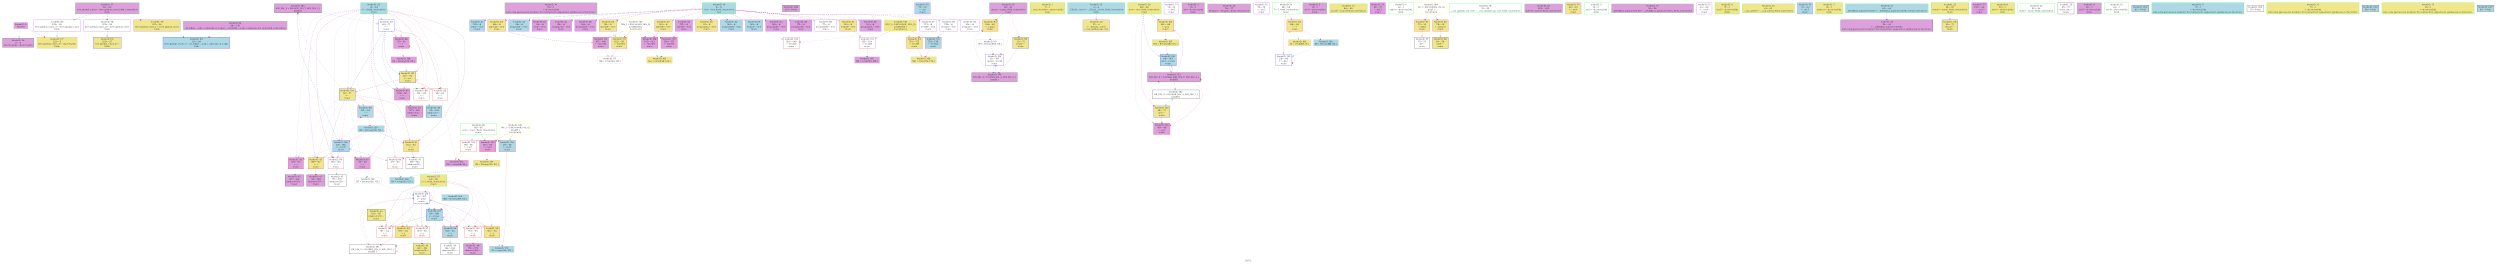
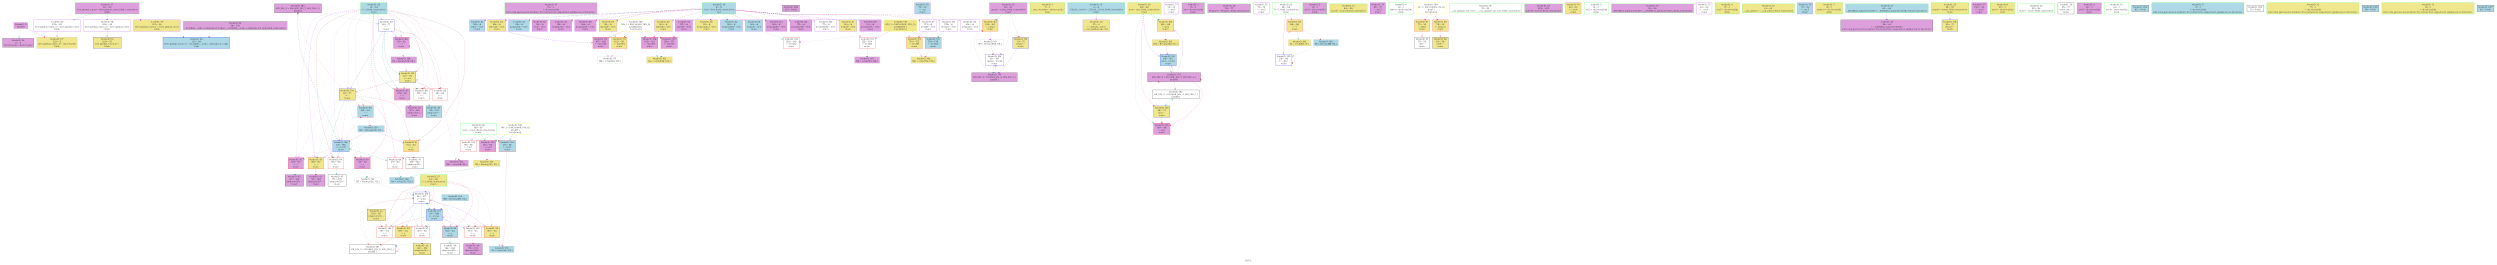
  digraph {
    fontname=Montserrat
    label=SVFG
    node [color=red fillcolor=khaki fontname=Montserrat shape=record style=filled]
    edge [arrowhead=onormal color=brown fontname=Montserrat style=dotted]
    n1 [color=grey fillcolor=plum label="{NodeID: 0\nNullPtr}"]
    n2 [color=black fillcolor=plum label="{NodeID: 34\n2\<--3\ndummyVal\<--dummyVal\n}"]
    n3 [color=blue label="{NodeID: 117\n222\<--3\nllvm.global_ctors_2\<--dummyVal\nGlob }" style="dotted,filled"]
    n4 [color=black fillcolor=plum label="{NodeID: 180\nMR_10V_2 = PHI(MR_10V_7, MR_10V_1, )\npts\{63 \}\n}"]
    n5 [color=blue fillcolor=white label="{NodeID: 121\n62\<--71\ni\<--\nmain\n}"]
    n6 [fillcolor=white label="{NodeID: 85\n98\<--62\n\<--i\nmain\n}"]
    n7 [fillcolor=white label="{NodeID: 86\n102\<--62\n\<--i\nmain\n}"]
    n8 [fillcolor=plum label="{NodeID: 87\n106\<--62\n\<--i\nmain\n}"]
    n9 [fillcolor=plum label="{NodeID: 88\n113\<--62\n\<--i\nmain\n}"]
    n10 [color=blue label="{NodeID: 122\n62\<--114\ni\<--inc\nmain\n}"]
    n11 [color=blue label="{NodeID: 124\n62\<--71\ni\<--\nmain\n}"]
    n12 [color=grey fillcolor=plum label="{NodeID: 164\n100 = cmp(98, 99, )\n}"]
    n13 [color=black fillcolor=lightblue label="{NodeID: 39\n103\<--102\nidxprom\<--\nmain\n}"]
    n14 [color=black fillcolor=plum label="{NodeID: 40\n107\<--106\nidxprom4\<--\nmain\n}"]
    n15 [color=grey fillcolor=plum label="{NodeID: 158\n114 = Binary(113, 115, )\n}"]
    n16 [color=blue fillcolor=lightblue label="{NodeID: 128\n62\<--193\ni\<--inc47\nmain\n}"]
    n17 [fillcolor=white label="{NodeID: 89\n121\<--62\n\<--i\nmain\n}"]
    n18 [fillcolor=plum label="{NodeID: 90\n126\<--62\n\<--i\nmain\n}"]
    n19 [label="{NodeID: 91\n134\<--62\n\<--i\nmain\n}"]
    n20 [fillcolor=plum label="{NodeID: 92\n146\<--62\n\<--i\nmain\n}"]
    n21 [label="{NodeID: 93\n158\<--62\n\<--i\nmain\n}"]
    n22 [fillcolor=white label="{NodeID: 94\n170\<--62\n\<--i\nmain\n}"]
    n23 [fillcolor=lightblue label="{NodeID: 95\n192\<--62\n\<--i\nmain\n}"]
    n24 [fillcolor=white label="{NodeID: 97\n139\<--64\n\<--j\nmain\n}"]
    n25 [color=black label="{NodeID: 42\n140\<--139\nidxprom16\<--\nmain\n}"]
    n26 [color=green fillcolor=plum label="{NodeID: 14\n115\<--1\n\<--dummyObj\nCan only get source location for instruction, argument, global var or function.}"]
    n27 [label="{NodeID: 111\n162\<--161\n\<--start29\nmain\n}"]
    n28 [color=grey fillcolor=white label="{NodeID: 171\n168 = cmp(162, 167, )\n}"]
    n29 [color=green fillcolor=white label="{NodeID: 28\n66\<--67\nnum\<--num_field_insensitive\nmain\n}"]
    n30 [fillcolor=white label="{NodeID: 102\n99\<--66\n\<--num\nmain\n}"]
    n31 [fillcolor=plum label="{NodeID: 103\n122\<--66\n\<--num\nmain\n}"]
    n32 [fillcolor=lightblue label="{NodeID: 104\n131\<--66\n\<--num\nmain\n}"]
    n33 [color=grey label="{NodeID: 157\n123 = Binary(122, 115, )\n}"]
    n34 [color=grey fillcolor=lightblue label="{NodeID: 170\n132 = cmp(140, 131, )\n}"]
    n35 [color=grey fillcolor=lightblue label="{NodeID: 168\n124 = cmp(121, 123, )\n}"]
    n36 [color=black fillcolor=plum label="{NodeID: 208\n201 = PHI()\n}"]
    n37 [color=blue fillcolor=white label="{NodeID: 125\n64\<--127\nj\<--add\nmain\n}"]
    n38 [label="{NodeID: 96\n130\<--64\n\<--j\nmain\n}"]
    n39 [fillcolor=white label="{NodeID: 98\n151\<--64\n\<--j\nmain\n}"]
    n40 [fillcolor=lightblue label="{NodeID: 99\n163\<--64\n\<--j\nmain\n}"]
    n41 [fillcolor=white label="{NodeID: 100\n175\<--64\n\<--j\nmain\n}"]
    n42 [label="{NodeID: 101\n187\<--64\n\<--j\nmain\n}"]
    n43 [color=blue fillcolor=lightblue label="{NodeID: 127\n64\<--188\nj\<--inc44\nmain\n}"]
    n44 [color=black fillcolor=white label="{NodeID: 181\nMR_12V_2 = PHI(MR_12V_3, MR_12V_1, )\npts\{65 \}\n}"]
    n45 [color=black fillcolor=white label="{NodeID: 46\n164\<--163\nidxprom30\<--\nmain\n}"]
    n46 [color=black fillcolor=plum label="{NodeID: 48\n176\<--175\nidxprom38\<--\nmain\n}"]
    n47 [color=black label="{NodeID: 44\n152\<--151\nidxprom23\<--\nmain\n}"]
    n48 [color=grey fillcolor=lightblue label="{NodeID: 156\n188 = Binary(187, 115, )\n}"]
    n49 [color=purple fillcolor=plum label="{NodeID: 56\n141\<--8\narrayidx17\<--line\nmain\n}"]
    n50 [color=purple fillcolor=lightblue label="{NodeID: 70\n73\<--10\n\<--.str\nmain\n}"]
    n51 [color=grey fillcolor=plum label="{NodeID: 167\n156 = cmp(150, 155, )\n}"]
    n52 [label="{NodeID: 84\n196\<--60\n\<--cases\nmain\n}"]
    n53 [color=grey fillcolor=white label="{NodeID: 161\n197 = Binary(196, 115, )\n}"]
    n54 [color=blue fillcolor=white label="{NodeID: 129\n60\<--197\ncases\<--inc49\nmain\n}"]
    n55 [color=black fillcolor=plum label="{NodeID: 179\nMR_8V_3 = PHI(MR_8V_4, MR_8V_2, )\npts\{61 \}\n}"]
    n56 [color=green label="{NodeID: 1\n7\<--1\n__dso_handle\<--dummyObj\nGlob }"]
    n57 [color=green fillcolor=lightblue label="{NodeID: 15\n4\<--6\n_ZStL8__ioinit\<--_ZStL8__ioinit_field_insensitive\nGlob }"]
    n58 [color=purple label="{NodeID: 49\n37\<--4\n\<--_ZStL8__ioinit\n__cxx_global_var_init\n}"]
    n59 [fillcolor=plum label="{NodeID: 112\n167\<--166\n\<--start32\nmain\n}"]
    n60 [color=green label="{NodeID: 29\n68\<--69\nans\<--ans_field_insensitive\nmain\n}"]
    n61 [label="{NodeID: 105\n182\<--68\n\<--ans\nmain\n}"]
    n62 [fillcolor=plum label="{NodeID: 106\n199\<--68\n\<--ans\nmain\n}"]
    n63 [color=blue label="{NodeID: 123\n68\<--71\nans\<--\nmain\n}"]
    n64 [color=blue fillcolor=lightblue label="{NodeID: 126\n68\<--183\nans\<--inc42\nmain\n}"]
    n65 [color=grey label="{NodeID: 163\n183 = Binary(182, 115, )\n}"]
-   n66 [color=black fillcolor=plum label="{NodeID: 173\nMR_16V_5 = GLOBAL(MR_16V_7, MR_16V_4, )\npts\{69 \}\n}"]
+   n66 [color=black fillcolor=plum label="{NodeID: 173\nMR_16V_5 = PHI(MR_16V_7, MR_16V_4, )\npts\{69 \}\n}"]
    n67 [color=black fillcolor=white label="{NodeID: 182\nMR_16V_2 = PHI(MR_16V_4, MR_16V_1, )\npts\{69 \}\n}"]
    n68 [color=black fillcolor=plum label="{NodeID: 43\n147\<--146\nidxprom20\<--\nmain\n}"]
    n69 [color=purple label="{NodeID: 57\n142\<--8\nstart18\<--line\nmain\n}"]
    n70 [fillcolor=plum label="{NodeID: 108\n143\<--142\n\<--start18\nmain\n}"]
    n71 [color=grey label="{NodeID: 165\n144 = cmp(138, 143, )\n}"]
    n72 [color=purple fillcolor=white label="{NodeID: 71\n74\<--12\n\<--.str.1\nmain\n}"]
    n73 [color=green fillcolor=plum label="{NodeID: 2\n10\<--1\n.str\<--dummyObj\nGlob }"]
    n74 [color=green fillcolor=lightblue label="{NodeID: 16\n8\<--9\nline\<--line_field_insensitive\nCan }"]
    n75 [color=purple fillcolor=white label="{NodeID: 50\n104\<--8\narrayidx\<--line\nmain\n}"]
    n76 [color=purple fillcolor=lightblue label="{NodeID: 51\n105\<--8\nstart\<--line\nmain\n}"]
    n77 [color=purple fillcolor=lightblue label="{NodeID: 52\n108\<--8\narrayidx5\<--line\nmain\n}"]
    n78 [color=purple fillcolor=plum label="{NodeID: 53\n109\<--8\nend\<--line\nmain\n}"]
    n79 [color=purple fillcolor=plum label="{NodeID: 54\n136\<--8\narrayidx14\<--line\nmain\n}"]
    n80 [color=purple fillcolor=plum label="{NodeID: 55\n137\<--8\nstart15\<--line\nmain\n}"]
    n81 [color=purple fillcolor=plum label="{NodeID: 58\n148\<--8\narrayidx21\<--line\nmain\n}"]
    n82 [color=purple fillcolor=lightblue label="{NodeID: 59\n149\<--8\nend22\<--line\nmain\n}"]
    n83 [color=purple label="{NodeID: 60\n153\<--8\narrayidx24\<--line\nmain\n}"]
    n84 [color=purple label="{NodeID: 61\n154\<--8\nend25\<--line\nmain\n}"]
    n85 [color=purple fillcolor=lightblue label="{NodeID: 62\n160\<--8\narrayidx28\<--line\nmain\n}"]
    n86 [color=purple label="{NodeID: 63\n161\<--8\nstart29\<--line\nmain\n}"]
    n87 [color=purple fillcolor=plum label="{NodeID: 64\n165\<--8\narrayidx31\<--line\nmain\n}"]
    n88 [color=purple label="{NodeID: 65\n166\<--8\nstart32\<--line\nmain\n}"]
    n89 [color=purple fillcolor=plum label="{NodeID: 66\n172\<--8\narrayidx36\<--line\nmain\n}"]
    n90 [color=purple fillcolor=white label="{NodeID: 67\n173\<--8\nend37\<--line\nmain\n}"]
    n91 [color=purple fillcolor=white label="{NodeID: 68\n177\<--8\narrayidx39\<--line\nmain\n}"]
    n92 [color=purple fillcolor=white label="{NodeID: 69\n178\<--8\nend40\<--line\nmain\n}"]
    n93 [fillcolor=plum label="{NodeID: 107\n138\<--137\n\<--start15\nmain\n}"]
    n94 [fillcolor=white label="{NodeID: 109\n150\<--149\n\<--end22\nmain\n}"]
    n95 [fillcolor=white label="{NodeID: 110\n155\<--154\n\<--end25\nmain\n}"]
    n96 [label="{NodeID: 113\n174\<--173\n\<--end37\nmain\n}"]
    n97 [fillcolor=lightblue label="{NodeID: 114\n179\<--178\n\<--end40\nmain\n}"]
    n98 [color=grey label="{NodeID: 166\n180 = cmp(174, 179, )\n}"]
    n99 [color=green fillcolor=plum label="{NodeID: 30\n76\<--77\nfreopen\<--freopen_field_insensitive\n}"]
    n100 [color=purple fillcolor=white label="{NodeID: 72\n79\<--15\n\<--.str.2\nmain\n}"]
    n101 [color=grey label="{NodeID: 169\n92 = cmp(88, 71, )\n}"]
    n102 [color=green fillcolor=plum label="{NodeID: 3\n12\<--1\n.str.1\<--dummyObj\nGlob }"]
    n103 [color=green fillcolor=plum label="{NodeID: 17\n26\<--30\nllvm.global_ctors\<--llvm.global_ctors_field_insensitive\nGlob }"]
    n104 [color=purple fillcolor=white label="{NodeID: 78\n220\<--26\nllvm.global_ctors_0\<--llvm.global_ctors\nGlob }"]
    n105 [color=purple label="{NodeID: 79\n221\<--26\nllvm.global_ctors_1\<--llvm.global_ctors\nGlob }"]
    n106 [color=purple fillcolor=white label="{NodeID: 80\n222\<--26\nllvm.global_ctors_2\<--llvm.global_ctors\nGlob }"]
    n107 [color=blue label="{NodeID: 115\n220\<--27\nllvm.global_ctors_0\<--\nGlob }"]
    n108 [color=blue fillcolor=lightblue label="{NodeID: 116\n221\<--28\nllvm.global_ctors_1\<--_GLOBAL__sub_I_xdliutao_0_1.cpp\nGlob }"]
    n109 [color=green label="{NodeID: 31\n84\<--85\nscanf\<--scanf_field_insensitive\n}"]
    n110 [color=grey fillcolor=white label="{NodeID: 162\n127 = Binary(126, 115, )\n}"]
    n111 [color=black fillcolor=white label="{NodeID: 41\n135\<--134\nidxprom13\<--\nmain\n}"]
    n112 [color=black fillcolor=plum label="{NodeID: 45\n159\<--158\nidxprom27\<--\nmain\n}"]
    n113 [color=black fillcolor=white label="{NodeID: 47\n171\<--170\nidxprom35\<--\nmain\n}"]
    n114 [color=grey fillcolor=lightblue label="{NodeID: 159\n193 = Binary(192, 115, )\n}"]
    n115 [color=purple fillcolor=plum label="{NodeID: 73\n80\<--17\n\<--.str.3\nmain\n}"]
    n116 [color=green fillcolor=white label="{NodeID: 4\n14\<--1\nstdin\<--dummyObj\nGlob }"]
    n117 [color=yellow fillcolor=white label="{NodeID: 184\n2V_1 = ENCHI(MR_2V_0)\npts\{1 \}\nFun[main]}" style="double,filled"]
    n118 [label="{NodeID: 81\n72\<--14\n\<--stdin\nmain\n}"]
    n119 [label="{NodeID: 82\n78\<--19\n\<--stdout\nmain\n}"]
    n120 [color=black fillcolor=white label="{NodeID: 37\n75\<--72\ncall\<--\nmain\n}"]
    n121 [color=black label="{NodeID: 38\n81\<--78\ncall1\<--\nmain\n}"]
    n122 [color=green fillcolor=white label="{NodeID: 18\n31\<--32\n__cxx_global_var_init\<--__cxx_global_var_init_field_insensitive\n}"]
    n123 [color=green fillcolor=plum label="{NodeID: 32\n202\<--203\nprintf\<--printf_field_insensitive\n}"]
    n124 [color=purple label="{NodeID: 74\n82\<--20\n\<--.str.4\nmain\n}"]
    n125 [color=green fillcolor=white label="{NodeID: 5\n15\<--1\n.str.2\<--dummyObj\nGlob }"]
    n126 [color=green fillcolor=plum label="{NodeID: 19\n35\<--36\n_ZNSt8ios_base4InitC1Ev\<--_ZNSt8ios_base4InitC1Ev_field_insensitive\n}"]
    n127 [color=green fillcolor=plum label="{NodeID: 33\n28\<--216\n_GLOBAL__sub_I_xdliutao_0_1.cpp\<--_GLOBAL__sub_I_xdliutao_0_1.cpp_field_insensitive\n}"]
    n128 [color=purple fillcolor=white label="{NodeID: 75\n94\<--20\n\<--.str.4\nmain\n}"]
    n129 [color=green label="{NodeID: 6\n17\<--1\n.str.3\<--dummyObj\nGlob }"]
    n130 [color=green label="{NodeID: 20\n41\<--42\n__cxa_atexit\<--__cxa_atexit_field_insensitive\n}"]
    n131 [color=purple fillcolor=lightblue label="{NodeID: 76\n110\<--22\n\<--.str.5\nmain\n}"]
    n132 [color=green label="{NodeID: 7\n19\<--1\nstdout\<--dummyObj\nGlob }"]
    n133 [color=green fillcolor=lightblue label="{NodeID: 21\n40\<--46\n_ZNSt8ios_base4InitD1Ev\<--_ZNSt8ios_base4InitD1Ev_field_insensitive\n}"]
    n134 [color=black fillcolor=plum label="{NodeID: 35\n39\<--40\n\<--_ZNSt8ios_base4InitD1Ev\nCan only get source location for instruction, argument, global var or function.}"]
    n135 [color=blue label="{NodeID: 118\n56\<--71\nretval\<--\nmain\n}"]
    n136 [color=grey fillcolor=lightblue label="{NodeID: 160\n89 = Binary(88, 90, )\n}"]
    n137 [color=blue fillcolor=white label="{NodeID: 120\n58\<--89\nT\<--dec\nmain\n}"]
    n138 [label="{NodeID: 83\n88\<--58\n\<--T\nmain\n}"]
    n139 [color=purple fillcolor=plum label="{NodeID: 77\n200\<--24\n\<--.str.6\nmain\n}"]
    n140 [color=green label="{NodeID: 8\n20\<--1\n.str.4\<--dummyObj\nGlob }"]
    n141 [color=green fillcolor=white label="{NodeID: 22\n53\<--54\nmain\<--main_field_insensitive\n}"]
    n142 [color=blue label="{NodeID: 119\n60\<--71\ncases\<--\nmain\n}"]
    n143 [color=black fillcolor=white label="{NodeID: 36\n55\<--71\nmain_ret\<--\nmain\n}"]
    n144 [color=green fillcolor=plum label="{NodeID: 9\n22\<--1\n.str.5\<--dummyObj\nGlob }"]
    n145 [color=green label="{NodeID: 23\n56\<--57\nretval\<--retval_field_insensitive\nmain\n}"]
    n146 [color=green fillcolor=white label="{NodeID: 10\n24\<--1\n.str.6\<--dummyObj\nGlob }"]
    n147 [color=yellow fillcolor=white label="{NodeID: 190\n14V_1 = ENCHI(MR_14V_0)\npts\{67 \}\nFun[main]}" style="double,filled"]
    n148 [color=green fillcolor=white label="{NodeID: 24\n58\<--59\nT\<--T_field_insensitive\nmain\n}"]
    n149 [color=black fillcolor=lightblue label="{NodeID: 204\n83 = PHI()\n}"]
    n150 [color=green fillcolor=lightblue label="{NodeID: 11\n27\<--1\n\<--dummyObj\nCan only get source location for instruction, argument, global var or function.}"]
    n151 [color=green fillcolor=plum label="{NodeID: 25\n60\<--61\ncases\<--cases_field_insensitive\nmain\n}"]
    n152 [color=black fillcolor=white label="{NodeID: 205\n111 = PHI()\n}"]
    n153 [color=green label="{NodeID: 12\n71\<--1\n\<--dummyObj\nCan only get source location for instruction, argument, global var or function.}"]
    n154 [color=yellow fillcolor=white label="{NodeID: 192\n18V_1 = ENCHI(MR_18V_0)\npts\{90000 \}\nFun[main]}" style="double,filled"]
    n155 [color=green fillcolor=lightblue label="{NodeID: 26\n62\<--63\ni\<--i_field_insensitive\nmain\n}"]
    n156 [color=black fillcolor=lightblue label="{NodeID: 206\n38 = PHI()\n}"]
    n157 [color=green label="{NodeID: 13\n90\<--1\n\<--dummyObj\nCan only get source location for instruction, argument, global var or function.}"]
    n158 [color=yellow label="{NodeID: 193\n20V_1 = ENCHI(MR_20V_0)\npts\{90001 \}\nFun[main]}" style="double,filled"]
    n159 [color=green label="{NodeID: 27\n64\<--65\nj\<--j_field_insensitive\nmain\n}"]
    n160 [color=black fillcolor=lightblue label="{NodeID: 207\n95 = PHI()\n}"]
    n1 -> n2 [color=teal]
    n1 -> n3 [arrowhead=tee color=deeppink style=dashed]
    n4 -> n5 [color=teal]
    n5 -> n6 [arrowhead=tee style=dashed]
    n5 -> n7 [arrowhead=tee]
    n5 -> n8 [color=teal style=dashed]
    n5 -> n9 [color=purple style=dashed]
    n5 -> n10 [arrowhead=tee color=teal style=dashed]
    n5 -> n11 [color=purple style=dashed]
    n6 -> n12
    n7 -> n13 [color=teal]
    n8 -> n14 [arrowhead=tee color=purple style=dashed]
    n9 -> n15
    n10 -> n6 [style=dashed]
    n10 -> n7 [arrowhead=tee color=teal]
    n10 -> n8 [color=teal]
    n10 -> n9 [arrowhead=tee]
    n10 -> n10
    n10 -> n11 [style=dashed]
    n11 -> n4 [arrowhead=tee]
    n11 -> n16 [color=deeppink]
    n11 -> n17 [color=deeppink style=dashed]
    n11 -> n18 [color=teal]
    n11 -> n19 [color=deeppink style=dashed]
    n11 -> n20 [color=purple]
    n11 -> n21 [arrowhead=tee color=teal]
    n11 -> n22 [arrowhead=tee color=teal style=dashed]
    n11 -> n23 [color=purple]
    n15 -> n10
    n16 -> n4 [color=teal style=dashed]
    n16 -> n16 [color=teal style=dashed]
    n16 -> n17 [color=teal style=dashed]
    n16 -> n18 [arrowhead=tee]
    n16 -> n20 [arrowhead=tee]
    n16 -> n21 [color=purple style=dashed]
    n16 -> n22 [color=purple style=dashed]
    n16 -> n23 [arrowhead=tee color=purple]
    n17 -> n35 [arrowhead=tee color=teal style=dashed]
    n18 -> n110 [arrowhead=tee color=teal]
    n19 -> n111 [arrowhead=tee style=dashed]
    n20 -> n68 [arrowhead=tee color=teal]
    n21 -> n112 [arrowhead=tee style=dashed]
    n22 -> n113 [color=teal style=dashed]
    n23 -> n114 [arrowhead=tee color=deeppink]
    n24 -> n25 [arrowhead=tee]
    n27 -> n28 [color=deeppink style=dashed]
    n29 -> n30 [color=purple]
    n29 -> n31 [arrowhead=tee color=teal style=dashed]
    n29 -> n32 [arrowhead=tee]
    n30 -> n12 [arrowhead=tee]
    n31 -> n33 [arrowhead=tee color=deeppink]
    n32 -> n34 [arrowhead=tee color=deeppink style=dashed]
    n33 -> n35 [color=teal style=dashed]
    n37 -> n24 [color=deeppink style=dashed]
    n37 -> n37 [style=dashed]
    n37 -> n38 [color=purple style=dashed]
    n37 -> n39 [color=purple style=dashed]
    n37 -> n40 [color=purple]
    n37 -> n41 [arrowhead=tee color=teal]
    n37 -> n42 [color=teal]
    n37 -> n43 [arrowhead=tee color=teal]
    n37 -> n44
    n38 -> n34 [color=teal]
    n40 -> n45 [color=teal style=dashed]
    n41 -> n46 [arrowhead=tee color=deeppink style=dashed]
    n42 -> n44 [arrowhead=tee style=dashed]
    n43 -> n24 [arrowhead=tee color=teal]
    n43 -> n37 [arrowhead=tee color=teal style=dashed]
    n43 -> n38 [color=deeppink]
    n43 -> n39 [style=dashed]
    n43 -> n40 [color=deeppink style=dashed]
    n43 -> n41 [color=purple style=dashed]
    n43 -> n42 [color=purple]
    n43 -> n43 [color=purple]
    n43 -> n44 [arrowhead=tee color=teal]
    n44 -> n37 [arrowhead=tee]
    n44 -> n44 [color=deeppink style=dashed]
    n47 -> n39 [arrowhead=tee]
    n48 -> n43 [arrowhead=tee]
    n52 -> n53 [arrowhead=tee color=purple]
    n53 -> n54 [arrowhead=tee style=dashed]
    n54 -> n55 [arrowhead=tee color=teal style=dashed]
    n55 -> n52 [arrowhead=tee]
    n55 -> n54 [arrowhead=tee color=purple style=dashed]
    n57 -> n58 [color=deeppink style=dashed]
    n59 -> n28 [color=purple]
    n60 -> n61 [arrowhead=tee color=teal style=dashed]
    n60 -> n62 [color=teal]
    n60 -> n63 [arrowhead=tee color=deeppink style=dashed]
    n60 -> n64 [color=purple style=dashed]
    n61 -> n65 [arrowhead=tee]
    n63 -> n62 [arrowhead=tee style=dashed]
    n63 -> n66 [arrowhead=tee]
    n63 -> n67 [color=teal]
    n64 -> n66 [style=dashed]
    n65 -> n64 [arrowhead=tee color=purple style=dashed]
    n66 -> n61 [color=purple style=dashed]
    n66 -> n62 [arrowhead=tee color=deeppink style=dashed]
    n66 -> n64 [color=purple style=dashed]
    n66 -> n66 [arrowhead=tee style=dashed]
    n66 -> n67 [style=dashed]
    n67 -> n63 [color=teal]
    n69 -> n70 [arrowhead=tee color=deeppink style=dashed]
    n70 -> n71 [color=teal]
    n74 -> n49 [color=teal]
    n74 -> n69 [style=dashed]
    n74 -> n75
    n74 -> n76 [arrowhead=tee color=purple]
    n74 -> n77 [arrowhead=tee color=teal]
    n74 -> n78 [color=teal]
    n74 -> n79 [arrowhead=tee]
    n74 -> n80 [color=teal style=dashed]
    n74 -> n81 [arrowhead=tee color=deeppink style=dashed]
    n74 -> n82 [color=deeppink style=dashed]
    n74 -> n83 [arrowhead=tee]
    n74 -> n84 [color=purple style=dashed]
    n74 -> n85 [arrowhead=tee color=teal]
    n74 -> n86 [arrowhead=tee style=dashed]
    n74 -> n87 [arrowhead=tee]
    n74 -> n88 [arrowhead=tee color=purple]
    n74 -> n89 [arrowhead=tee color=deeppink]
    n74 -> n90 [arrowhead=tee color=deeppink style=dashed]
    n74 -> n91 [color=deeppink style=dashed]
    n74 -> n92 [color=purple]
    n80 -> n93 [arrowhead=tee color=deeppink]
    n82 -> n94 [color=teal]
    n84 -> n95
    n86 -> n27 [color=teal style=dashed]
    n88 -> n59 [color=purple style=dashed]
    n90 -> n96 [arrowhead=tee color=purple]
    n92 -> n97 [arrowhead=tee color=teal style=dashed]
    n93 -> n71 [arrowhead=tee color=teal]
    n95 -> n51 [arrowhead=tee color=teal style=dashed]
    n96 -> n98 [color=deeppink style=dashed]
    n97 -> n98 [arrowhead=tee color=deeppink style=dashed]
    n103 -> n104 [arrowhead=tee color=purple style=dashed]
    n103 -> n105 [arrowhead=tee color=purple]
    n103 -> n106 [color=teal style=dashed]
    n104 -> n107 [style=dashed]
    n105 -> n108 [arrowhead=tee color=teal]
    n106 -> n3 [color=purple style=dashed]
    n110 -> n37 [arrowhead=tee color=teal]
    n114 -> n16 [arrowhead=tee color=deeppink style=dashed]
    n114 -> n19 [arrowhead=tee color=purple style=dashed]
    n117 -> n118 [arrowhead=tee color=purple style=dashed]
    n117 -> n119 [arrowhead=tee color=purple style=dashed]
    n118 -> n120 [color=deeppink style=dashed]
    n119 -> n121 [color=deeppink style=dashed]
    n127 -> n108 [arrowhead=tee]
    n133 -> n134 [arrowhead=tee color=purple style=dashed]
    n136 -> n137 [color=teal]
    n137 -> n137 [arrowhead=tee]
    n137 -> n138 [color=deeppink]
    n138 -> n101 [color=teal]
    n138 -> n136 [arrowhead=tee]
    n142 -> n55 [arrowhead=tee color=purple style=dashed]
    n145 -> n135
    n147 -> n30
    n147 -> n31 [arrowhead=tee color=teal style=dashed]
    n147 -> n32 [color=teal style=dashed]
    n148 -> n137 [style=dashed]
    n148 -> n138 [color=purple]
    n151 -> n52 [arrowhead=tee color=teal style=dashed]
    n151 -> n54 [arrowhead=tee color=deeppink]
    n151 -> n142 [arrowhead=tee]
    n154 -> n27 [arrowhead=tee style=dashed]
    n154 -> n59 [style=dashed]
    n154 -> n70 [arrowhead=tee color=teal]
    n154 -> n93 [arrowhead=tee]
    n155 -> n5 [color=purple]
    n155 -> n6
    n155 -> n7 [color=deeppink]
    n155 -> n8 [color=teal style=dashed]
    n155 -> n9 [color=purple]
    n155 -> n10 [style=dashed]
    n155 -> n11 [color=purple]
    n155 -> n16 [arrowhead=tee color=purple]
    n155 -> n17 [arrowhead=tee color=purple]
    n155 -> n18 [color=deeppink style=dashed]
    n155 -> n19 [style=dashed]
    n155 -> n20 [color=purple]
    n155 -> n21 [color=purple style=dashed]
    n155 -> n22 [style=dashed]
    n155 -> n23 [color=teal]
    n158 -> n94 [arrowhead=tee color=purple]
    n158 -> n95 [color=deeppink style=dashed]
    n158 -> n96 [color=purple]
    n158 -> n97 [color=teal style=dashed]
    n159 -> n24 [color=teal]
    n159 -> n37 [arrowhead=tee color=deeppink]
    n159 -> n38
    n159 -> n39 [style=dashed]
    n159 -> n40 [arrowhead=tee color=deeppink style=dashed]
    n159 -> n41 [arrowhead=tee]
    n159 -> n42 [arrowhead=tee]
    n159 -> n43 [arrowhead=tee]
  }
